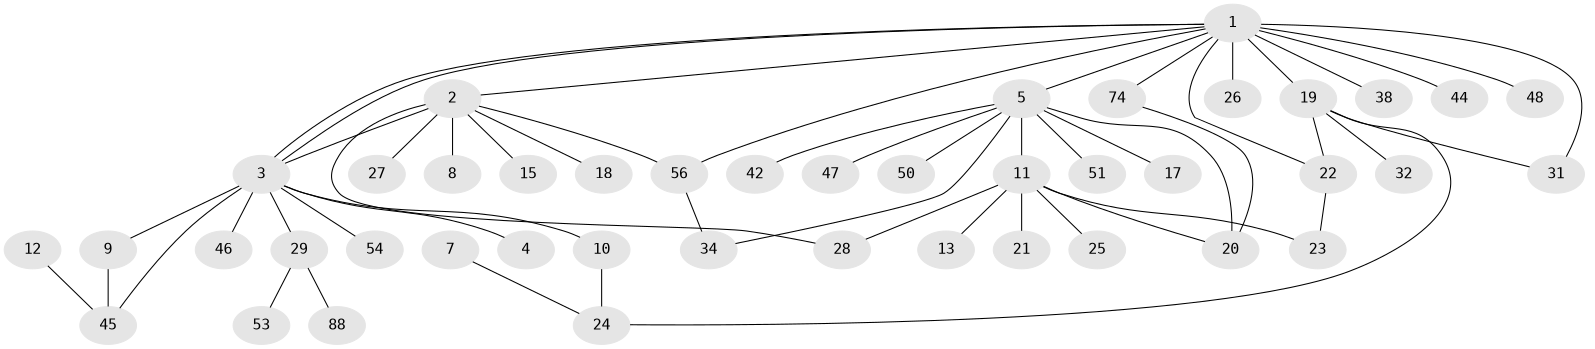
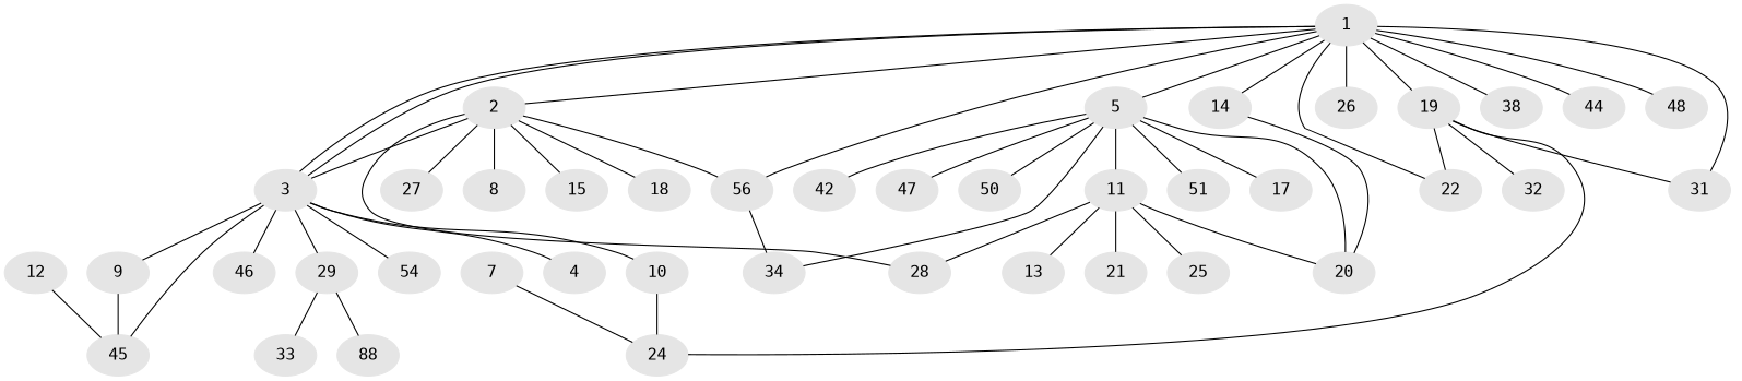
  graph {
    fontname="DejaVu Sans Mono"
    node [color=gray90 fontname="DejaVu Sans Mono" style=filled]
    edge [fontname="DejaVu Sans Mono"]
    1 [super="+6"]
    2 [super="+41"]
    3 [super="+33"]
    5 [super="+30"]
-   14 [super="+35" label=74]
+   14 [super="+35"]
    19 [super="+37"]
    22 [super="+57"]
    26
    31
    38 [super="+52"]
    44 [super="+55"]
    48
    56
    8
    15
    18
    27 [super="+40"]
    28
    4
    9 [super="+39"]
    10 [super="+59"]
    29 [super="+43"]
    45
    46
    54
    34
    11 [super="+16"]
    17
    20
    42
    47
    50
    51
    24 [super="+49"]
    7
    12
    32
-   23
-   53
+   53 [label=33]
    n40 [label=88]
    13
    21
    25
    1 -- 2
    1 -- 3
    1 -- 3
    1 -- 5
    1 -- 14
    1 -- 19 [weight=3]
    1 -- 22
    1 -- 26
    1 -- 31
    1 -- 38
    1 -- 44
    1 -- 48
    1 -- 56
    2 -- 3 [weight=2]
    2 -- 56
    2 -- 8
    2 -- 15
    2 -- 18
    2 -- 27
    2 -- 28
    3 -- 4
    3 -- 9
    3 -- 10
    3 -- 29
    3 -- 45
    3 -- 46
    3 -- 54
    5 -- 34
    5 -- 11 [weight=2]
    5 -- 17
    5 -- 20
    5 -- 42
    5 -- 47
    5 -- 50
    5 -- 51
    14 -- 20
    19 -- 22
    19 -- 31
    19 -- 24
    19 -- 32
-   22 -- 23
    56 -- 34
    9 -- 45
    10 -- 24
    29 -- 53
    29 -- n40
    11 -- 28
    11 -- 20
-   11 -- 23
    11 -- 13
    11 -- 21
    11 -- 25
    7 -- 24
    12 -- 45
  }
